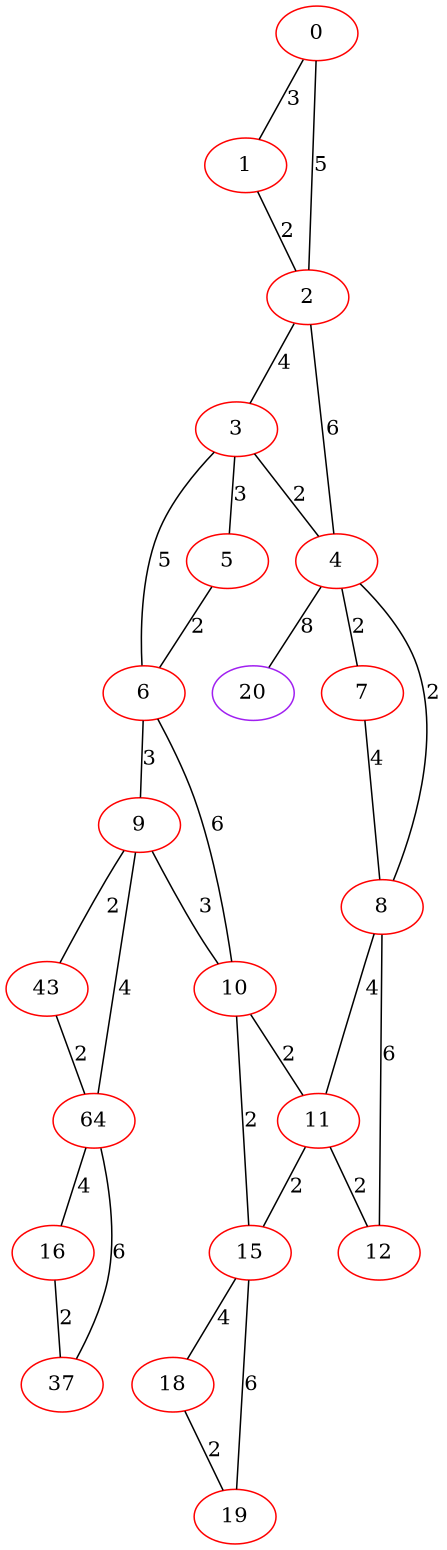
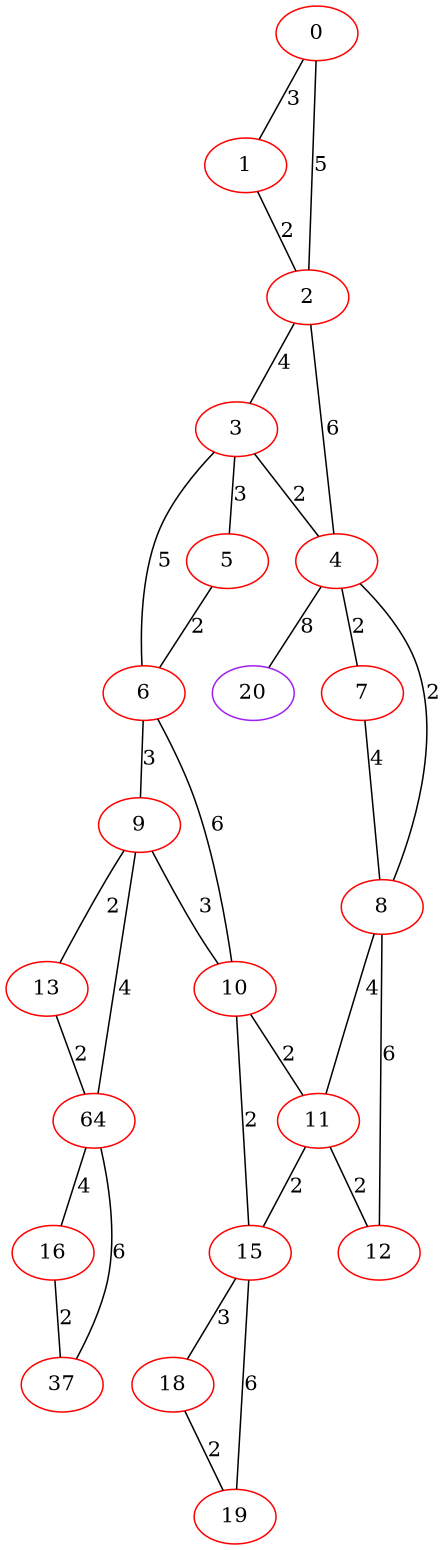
  graph {
    node [color=red weight=1]
    0
    1
    2
    3
    4
    5
    6
    7
    8
    20 [color=purple weight=4]
    9
    10
    11
    12
-   13 [label=43]
+   13
    n16 [label=64]
    15
    16
    n19 [label=37]
    18
    19
    0 -- 1 [label=3]
    0 -- 2 [label=5]
    1 -- 2 [label=2]
    2 -- 3 [label=4]
    2 -- 4 [label=6]
    3 -- 4 [label=2]
    3 -- 5 [label=3]
    3 -- 6 [label=5]
    4 -- 7 [label=2]
    4 -- 8 [label=2]
    4 -- 20 [label=8]
    5 -- 6 [label=2]
    6 -- 9 [label=3]
    6 -- 10 [label=6]
    7 -- 8 [label=4]
    8 -- 11 [label=4]
    8 -- 12 [label=6]
    9 -- 10 [label=3]
    9 -- 13 [label=2]
    9 -- n16 [label=4]
    10 -- 11 [label=2]
    10 -- 15 [label=2]
    11 -- 12 [label=2]
    11 -- 15 [label=2]
    13 -- n16 [label=2]
    n16 -- 16 [label=4]
    n16 -- n19 [label=6]
-   15 -- 18 [label=4]
+   15 -- 18 [label=3]
    15 -- 19 [label=6]
    16 -- n19 [label=2]
    18 -- 19 [label=2]
  }
